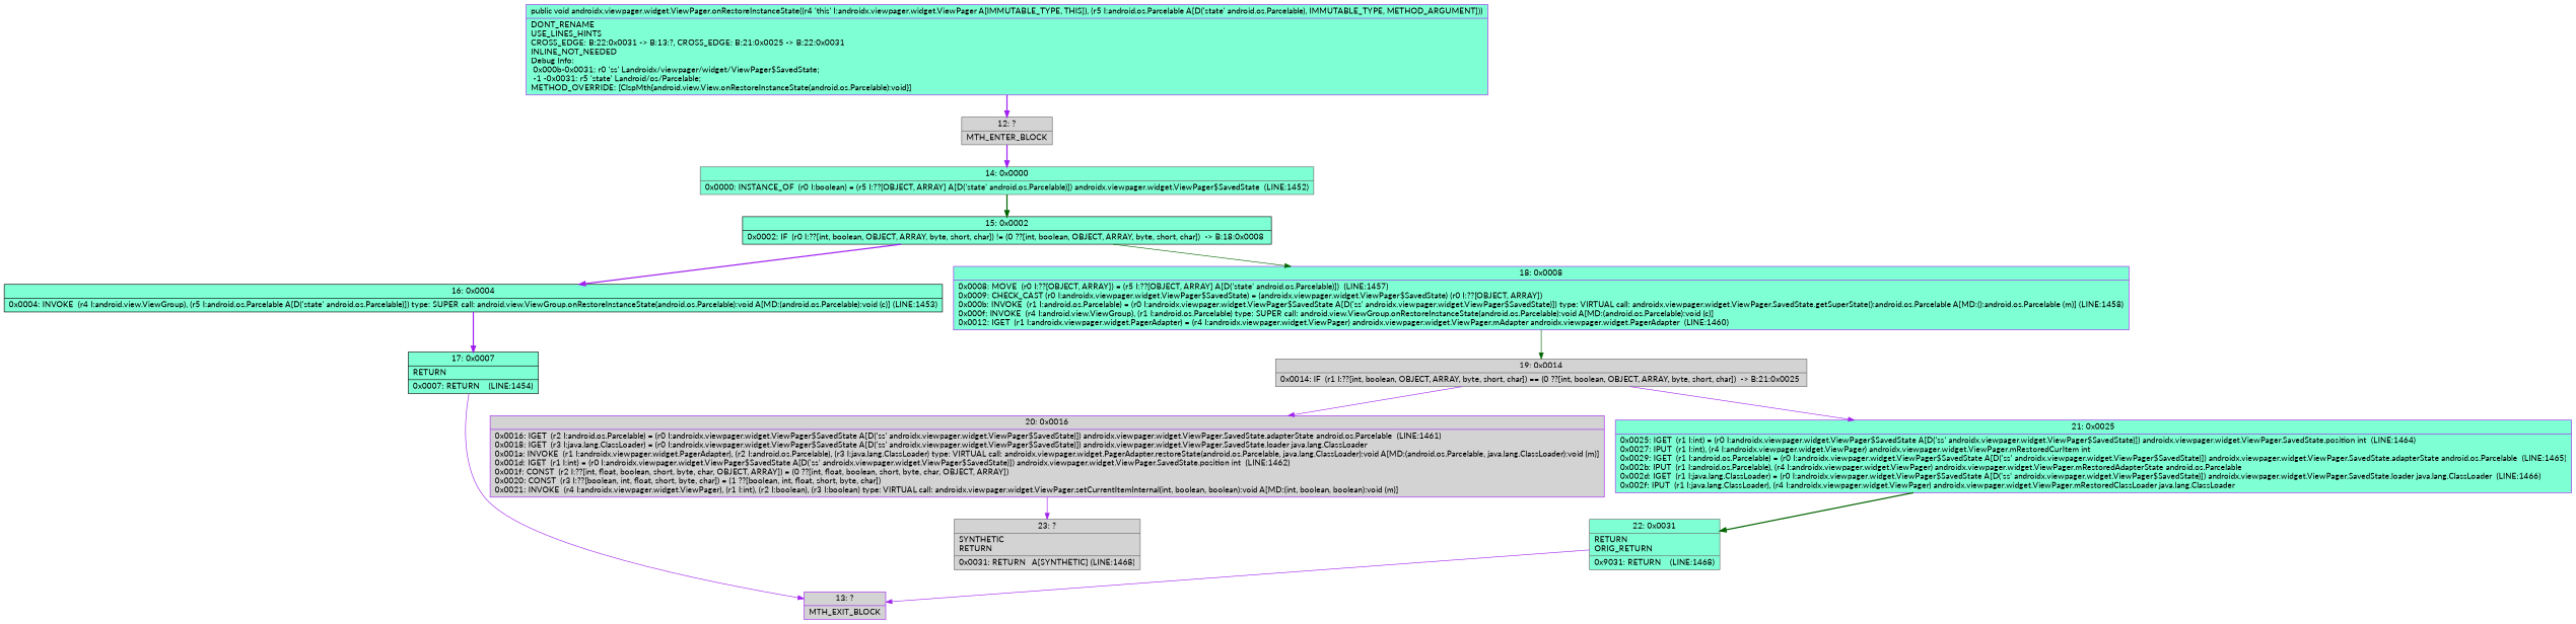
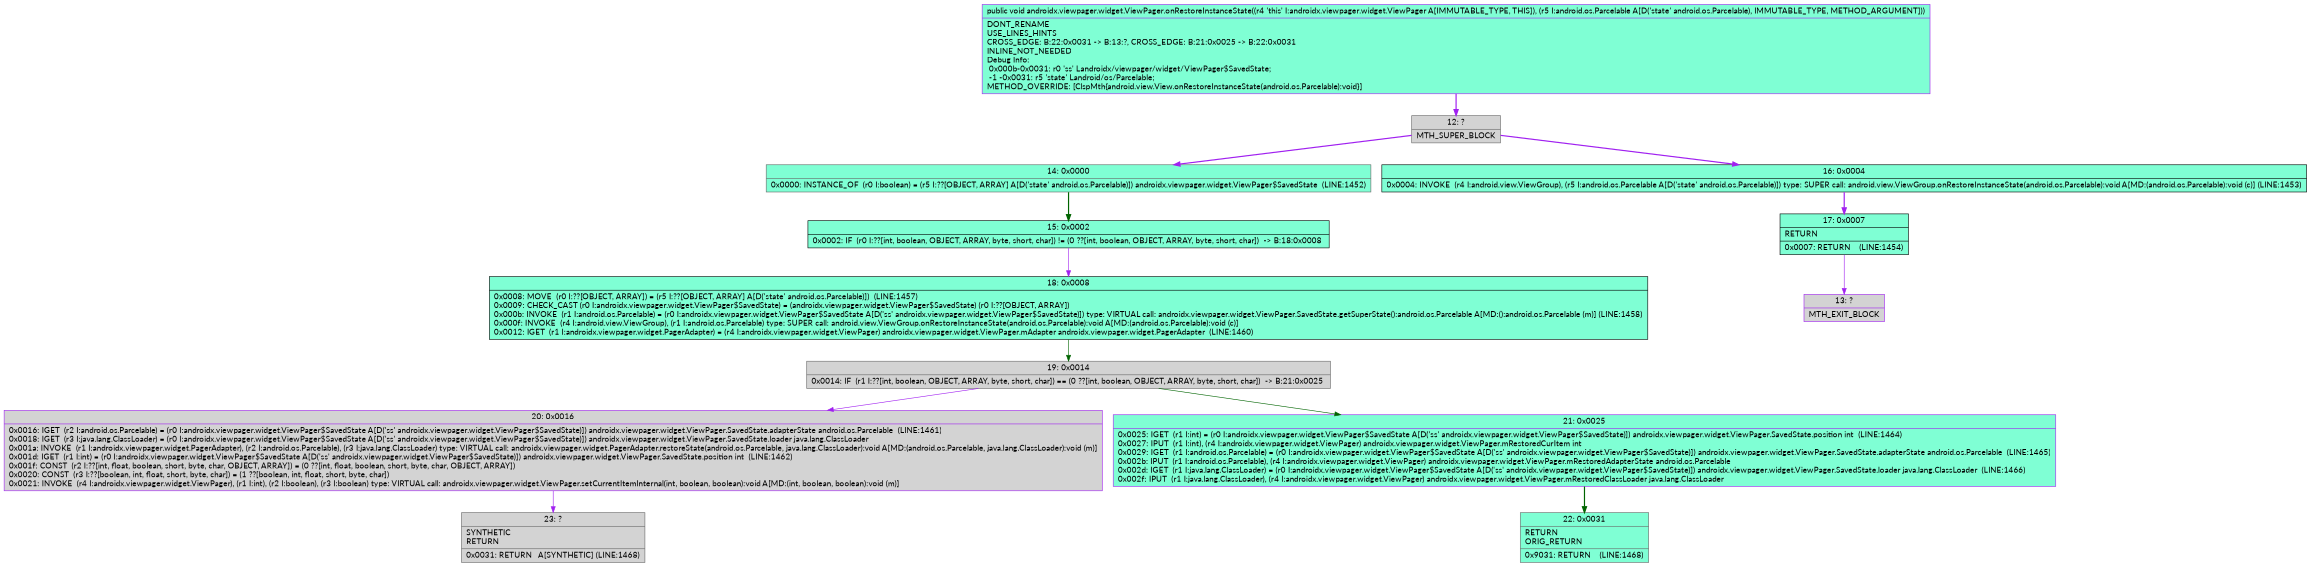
  digraph {
    fontname=Lato
    node [color=gray40 fillcolor=aquamarine fontname=Lato shape=record style=filled]
    edge [color=purple fontname=Lato style=solid]
-   n1 [fillcolor=lightgrey label="{12\:\ ?|MTH_ENTER_BLOCK\l}"]
+   n1 [fillcolor=lightgrey label="{12\:\ ?|MTH_SUPER_BLOCK\l}"]
    n2 [label="{14\:\ 0x0000|0x0000: INSTANCE_OF  (r0 I:boolean) = (r5 I:??[OBJECT, ARRAY] A[D('state' android.os.Parcelable)]) androidx.viewpager.widget.ViewPager$SavedState  (LINE:1452)\l}"]
    n3 [color=black label="{15\:\ 0x0002|0x0002: IF  (r0 I:??[int, boolean, OBJECT, ARRAY, byte, short, char]) != (0 ??[int, boolean, OBJECT, ARRAY, byte, short, char])  \-\> B:18:0x0008 \l}"]
    n4 [color=black label="{16\:\ 0x0004|0x0004: INVOKE  (r4 I:android.view.ViewGroup), (r5 I:android.os.Parcelable A[D('state' android.os.Parcelable)]) type: SUPER call: android.view.ViewGroup.onRestoreInstanceState(android.os.Parcelable):void A[MD:(android.os.Parcelable):void (c)] (LINE:1453)\l}"]
-   n5 [color=purple label="{18\:\ 0x0008|0x0008: MOVE  (r0 I:??[OBJECT, ARRAY]) = (r5 I:??[OBJECT, ARRAY] A[D('state' android.os.Parcelable)])  (LINE:1457)\l0x0009: CHECK_CAST (r0 I:androidx.viewpager.widget.ViewPager$SavedState) = (androidx.viewpager.widget.ViewPager$SavedState) (r0 I:??[OBJECT, ARRAY]) \l0x000b: INVOKE  (r1 I:android.os.Parcelable) = (r0 I:androidx.viewpager.widget.ViewPager$SavedState A[D('ss' androidx.viewpager.widget.ViewPager$SavedState)]) type: VIRTUAL call: androidx.viewpager.widget.ViewPager.SavedState.getSuperState():android.os.Parcelable A[MD:():android.os.Parcelable (m)] (LINE:1458)\l0x000f: INVOKE  (r4 I:android.view.ViewGroup), (r1 I:android.os.Parcelable) type: SUPER call: android.view.ViewGroup.onRestoreInstanceState(android.os.Parcelable):void A[MD:(android.os.Parcelable):void (c)]\l0x0012: IGET  (r1 I:androidx.viewpager.widget.PagerAdapter) = (r4 I:androidx.viewpager.widget.ViewPager) androidx.viewpager.widget.ViewPager.mAdapter androidx.viewpager.widget.PagerAdapter  (LINE:1460)\l}"]
+   n5 [color=black label="{18\:\ 0x0008|0x0008: MOVE  (r0 I:??[OBJECT, ARRAY]) = (r5 I:??[OBJECT, ARRAY] A[D('state' android.os.Parcelable)])  (LINE:1457)\l0x0009: CHECK_CAST (r0 I:androidx.viewpager.widget.ViewPager$SavedState) = (androidx.viewpager.widget.ViewPager$SavedState) (r0 I:??[OBJECT, ARRAY]) \l0x000b: INVOKE  (r1 I:android.os.Parcelable) = (r0 I:androidx.viewpager.widget.ViewPager$SavedState A[D('ss' androidx.viewpager.widget.ViewPager$SavedState)]) type: VIRTUAL call: androidx.viewpager.widget.ViewPager.SavedState.getSuperState():android.os.Parcelable A[MD:():android.os.Parcelable (m)] (LINE:1458)\l0x000f: INVOKE  (r4 I:android.view.ViewGroup), (r1 I:android.os.Parcelable) type: SUPER call: android.view.ViewGroup.onRestoreInstanceState(android.os.Parcelable):void A[MD:(android.os.Parcelable):void (c)]\l0x0012: IGET  (r1 I:androidx.viewpager.widget.PagerAdapter) = (r4 I:androidx.viewpager.widget.ViewPager) androidx.viewpager.widget.ViewPager.mAdapter androidx.viewpager.widget.PagerAdapter  (LINE:1460)\l}"]
    n6 [color=black label="{17\:\ 0x0007|RETURN\l|0x0007: RETURN    (LINE:1454)\l}"]
    n7 [fillcolor=lightgrey label="{19\:\ 0x0014|0x0014: IF  (r1 I:??[int, boolean, OBJECT, ARRAY, byte, short, char]) == (0 ??[int, boolean, OBJECT, ARRAY, byte, short, char])  \-\> B:21:0x0025 \l}"]
    n8 [color=purple fillcolor=lightgrey label="{13\:\ ?|MTH_EXIT_BLOCK\l}"]
    n9 [color=purple fillcolor=lightgrey label="{20\:\ 0x0016|0x0016: IGET  (r2 I:android.os.Parcelable) = (r0 I:androidx.viewpager.widget.ViewPager$SavedState A[D('ss' androidx.viewpager.widget.ViewPager$SavedState)]) androidx.viewpager.widget.ViewPager.SavedState.adapterState android.os.Parcelable  (LINE:1461)\l0x0018: IGET  (r3 I:java.lang.ClassLoader) = (r0 I:androidx.viewpager.widget.ViewPager$SavedState A[D('ss' androidx.viewpager.widget.ViewPager$SavedState)]) androidx.viewpager.widget.ViewPager.SavedState.loader java.lang.ClassLoader \l0x001a: INVOKE  (r1 I:androidx.viewpager.widget.PagerAdapter), (r2 I:android.os.Parcelable), (r3 I:java.lang.ClassLoader) type: VIRTUAL call: androidx.viewpager.widget.PagerAdapter.restoreState(android.os.Parcelable, java.lang.ClassLoader):void A[MD:(android.os.Parcelable, java.lang.ClassLoader):void (m)]\l0x001d: IGET  (r1 I:int) = (r0 I:androidx.viewpager.widget.ViewPager$SavedState A[D('ss' androidx.viewpager.widget.ViewPager$SavedState)]) androidx.viewpager.widget.ViewPager.SavedState.position int  (LINE:1462)\l0x001f: CONST  (r2 I:??[int, float, boolean, short, byte, char, OBJECT, ARRAY]) = (0 ??[int, float, boolean, short, byte, char, OBJECT, ARRAY]) \l0x0020: CONST  (r3 I:??[boolean, int, float, short, byte, char]) = (1 ??[boolean, int, float, short, byte, char]) \l0x0021: INVOKE  (r4 I:androidx.viewpager.widget.ViewPager), (r1 I:int), (r2 I:boolean), (r3 I:boolean) type: VIRTUAL call: androidx.viewpager.widget.ViewPager.setCurrentItemInternal(int, boolean, boolean):void A[MD:(int, boolean, boolean):void (m)]\l}"]
    n10 [color=purple label="{21\:\ 0x0025|0x0025: IGET  (r1 I:int) = (r0 I:androidx.viewpager.widget.ViewPager$SavedState A[D('ss' androidx.viewpager.widget.ViewPager$SavedState)]) androidx.viewpager.widget.ViewPager.SavedState.position int  (LINE:1464)\l0x0027: IPUT  (r1 I:int), (r4 I:androidx.viewpager.widget.ViewPager) androidx.viewpager.widget.ViewPager.mRestoredCurItem int \l0x0029: IGET  (r1 I:android.os.Parcelable) = (r0 I:androidx.viewpager.widget.ViewPager$SavedState A[D('ss' androidx.viewpager.widget.ViewPager$SavedState)]) androidx.viewpager.widget.ViewPager.SavedState.adapterState android.os.Parcelable  (LINE:1465)\l0x002b: IPUT  (r1 I:android.os.Parcelable), (r4 I:androidx.viewpager.widget.ViewPager) androidx.viewpager.widget.ViewPager.mRestoredAdapterState android.os.Parcelable \l0x002d: IGET  (r1 I:java.lang.ClassLoader) = (r0 I:androidx.viewpager.widget.ViewPager$SavedState A[D('ss' androidx.viewpager.widget.ViewPager$SavedState)]) androidx.viewpager.widget.ViewPager.SavedState.loader java.lang.ClassLoader  (LINE:1466)\l0x002f: IPUT  (r1 I:java.lang.ClassLoader), (r4 I:androidx.viewpager.widget.ViewPager) androidx.viewpager.widget.ViewPager.mRestoredClassLoader java.lang.ClassLoader \l}"]
    n11 [fillcolor=lightgrey label="{23\:\ ?|SYNTHETIC\lRETURN\l|0x0031: RETURN   A[SYNTHETIC] (LINE:1468)\l}"]
    n12 [label="{22\:\ 0x0031|RETURN\lORIG_RETURN\l|0x9031: RETURN    (LINE:1468)\l}"]
    n13 [color=purple label="{public void androidx.viewpager.widget.ViewPager.onRestoreInstanceState((r4 'this' I:androidx.viewpager.widget.ViewPager A[IMMUTABLE_TYPE, THIS]), (r5 I:android.os.Parcelable A[D('state' android.os.Parcelable), IMMUTABLE_TYPE, METHOD_ARGUMENT]))  | DONT_RENAME\lUSE_LINES_HINTS\lCROSS_EDGE: B:22:0x0031 \-\> B:13:?, CROSS_EDGE: B:21:0x0025 \-\> B:22:0x0031\lINLINE_NOT_NEEDED\lDebug Info:\l  0x000b\-0x0031: r0 'ss' Landroidx\/viewpager\/widget\/ViewPager$SavedState;\l  \-1 \-0x0031: r5 'state' Landroid\/os\/Parcelable;\lMETHOD_OVERRIDE: [ClspMth\{android.view.View.onRestoreInstanceState(android.os.Parcelable):void\}]\l}"]
    n1 -> n2 [style=bold]
    n2 -> n3 [color=darkgreen style=bold]
-   n3 -> n4 [style=bold]
-   n3 -> n5 [color=darkgreen]
+   n1 -> n4 [style=bold]
+   n3 -> n5
    n4 -> n6 [style=bold]
    n5 -> n7 [color=darkgreen]
    n6 -> n8
    n7 -> n9
-   n7 -> n10
+   n7 -> n10 [color=darkgreen]
    n9 -> n11
    n10 -> n12 [color=darkgreen style=bold]
-   n12 -> n8
    n13 -> n1 [style=bold]
  }
